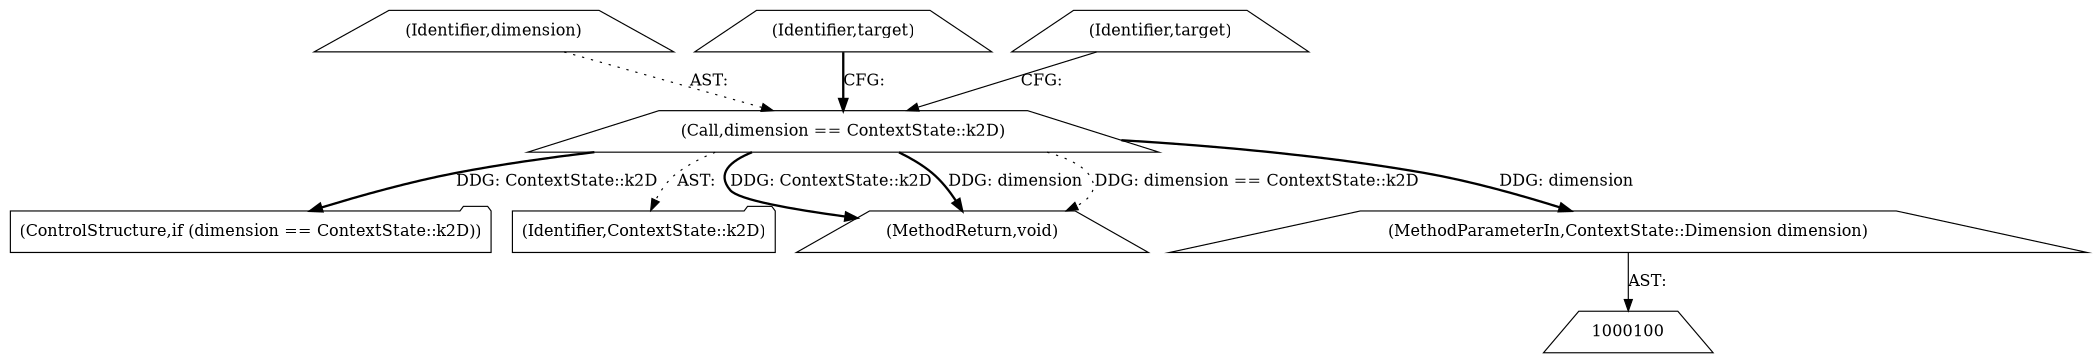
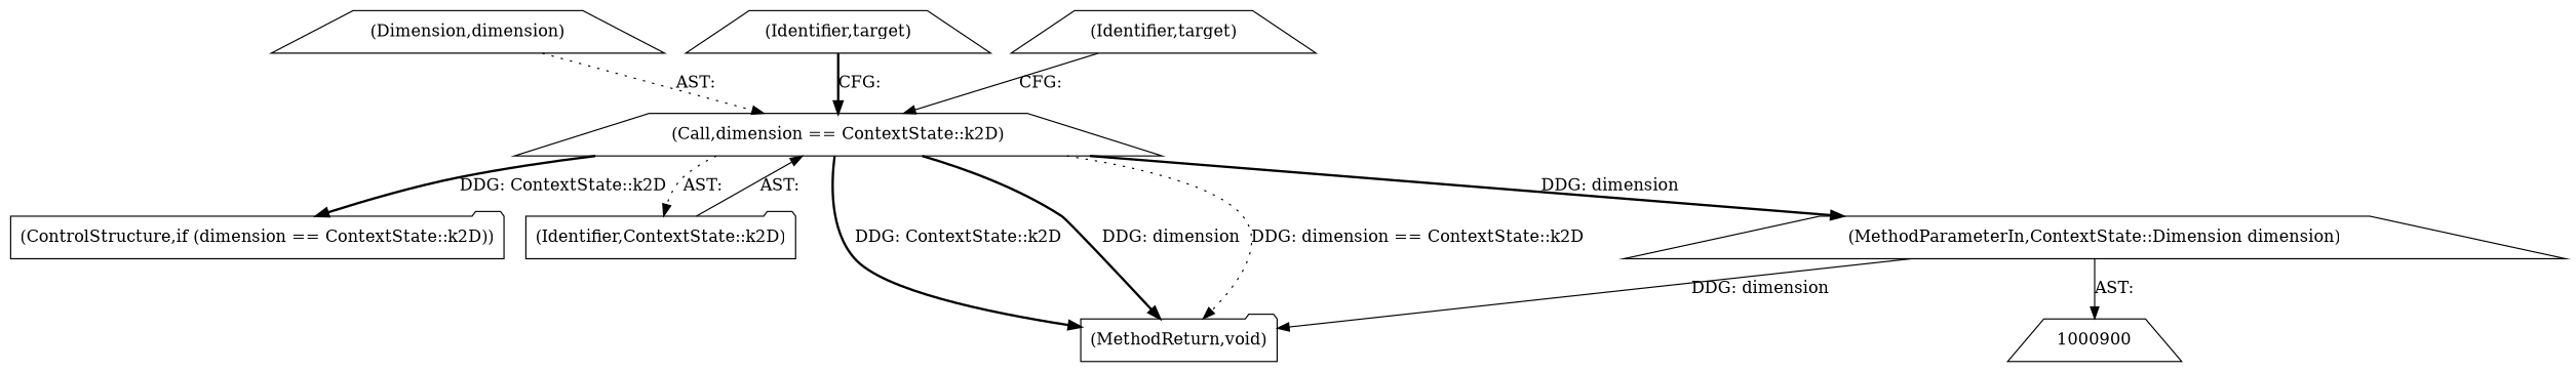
  digraph {
    node [shape=trapezium]
    edge [style=bold]
    n1 [label="(Call,dimension == ContextState::k2D)"]
    n2 [label="(ControlStructure,if (dimension == ContextState::k2D))" shape=folder]
    n3 [label="(Identifier,ContextState::k2D)" shape=folder]
-   n4 [label="(MethodReturn,void)"]
+   n4 [label="(MethodReturn,void)" shape=folder]
    n5 [label="(MethodParameterIn,ContextState::Dimension dimension)"]
-   1000100
-   n7 [label="(Identifier,dimension)"]
+   1000100 [label=1000900]
+   n7 [label="(Dimension,dimension)"]
    n8 [label="(Identifier,target)"]
    n9 [label="(Identifier,target)"]
    n1 -> n2 [label="DDG: ContextState::k2D"]
    n1 -> n3 [label="AST: " style=dotted]
    n1 -> n4 [label="DDG: ContextState::k2D"]
    n1 -> n4 [label="DDG: dimension"]
    n1 -> n4 [label="DDG: dimension == ContextState::k2D" style=dotted]
    n1 -> n5 [label="DDG: dimension"]
+   n3 -> n1 [label="AST: " style=solid]
+   n5 -> n4 [label="DDG: dimension" style=solid]
    n5 -> 1000100 [label="AST: " style=solid]
    n7 -> n1 [label="AST: " style=dotted]
    n8 -> n1 [label="CFG: "]
    n9 -> n1 [label="CFG: " style=solid]
  }
